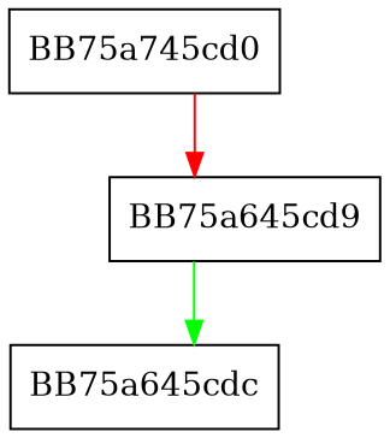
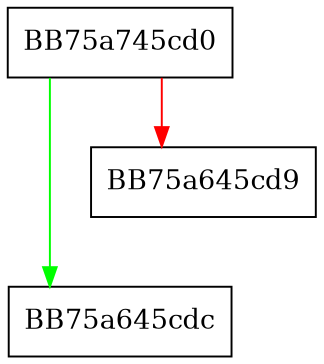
  digraph {
    splines=ortho
    node [shape=box]
    n1 [label=BB75a745cd0]
    BB75a645cdc
    BB75a645cd9
-   BB75a645cd9 -> BB75a645cdc [color=green]
+   n1 -> BB75a645cdc [color=green]
    n1 -> BB75a645cd9 [color=red]
  }
